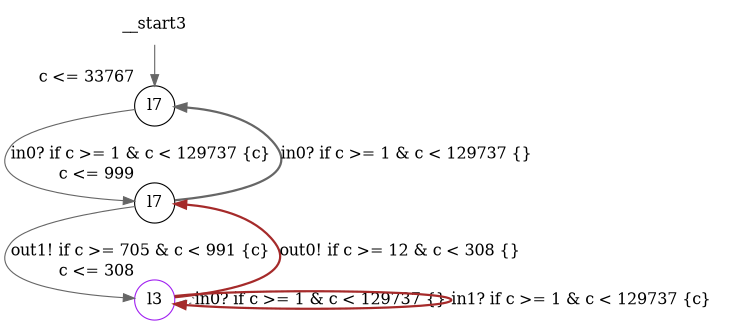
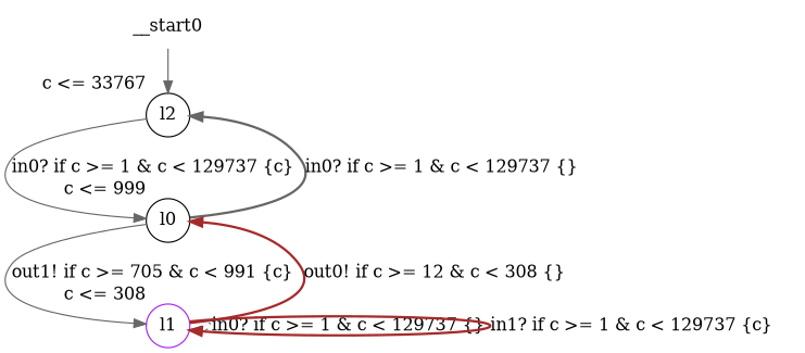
  digraph {
    node [color=black shape=circle margin=0]
    edge [color=gray40 style=solid]
-   __start0 [shape=none label=__start3 margin=""]
-   n2 [label=l7 xlabel="c <= 33767"]
-   n3 [label=l7 xlabel="c <= 999"]
-   n4 [color=purple label=l3 xlabel="c <= 308"]
+   __start0 [shape=none margin=""]
+   n2 [label=l2 xlabel="c <= 33767"]
+   n3 [label=l0 xlabel="c <= 999"]
+   n4 [color=purple label=l1 xlabel="c <= 308"]
    __start0 -> n2
    n2 -> n3 [label="in0? if c >= 1 & c < 129737 {c} "]
    n3 -> n2 [label="in0? if c >= 1 & c < 129737 {} " style=bold]
    n3 -> n4 [label="out1! if c >= 705 & c < 991 {c} "]
    n4 -> n3 [color=brown label="out0! if c >= 12 & c < 308 {} " style=bold]
    n4 -> n4 [label="in0? if c >= 1 & c < 129737 {} " style=dotted]
    n4 -> n4 [color=brown label="in1? if c >= 1 & c < 129737 {c} " style=bold]
  }
